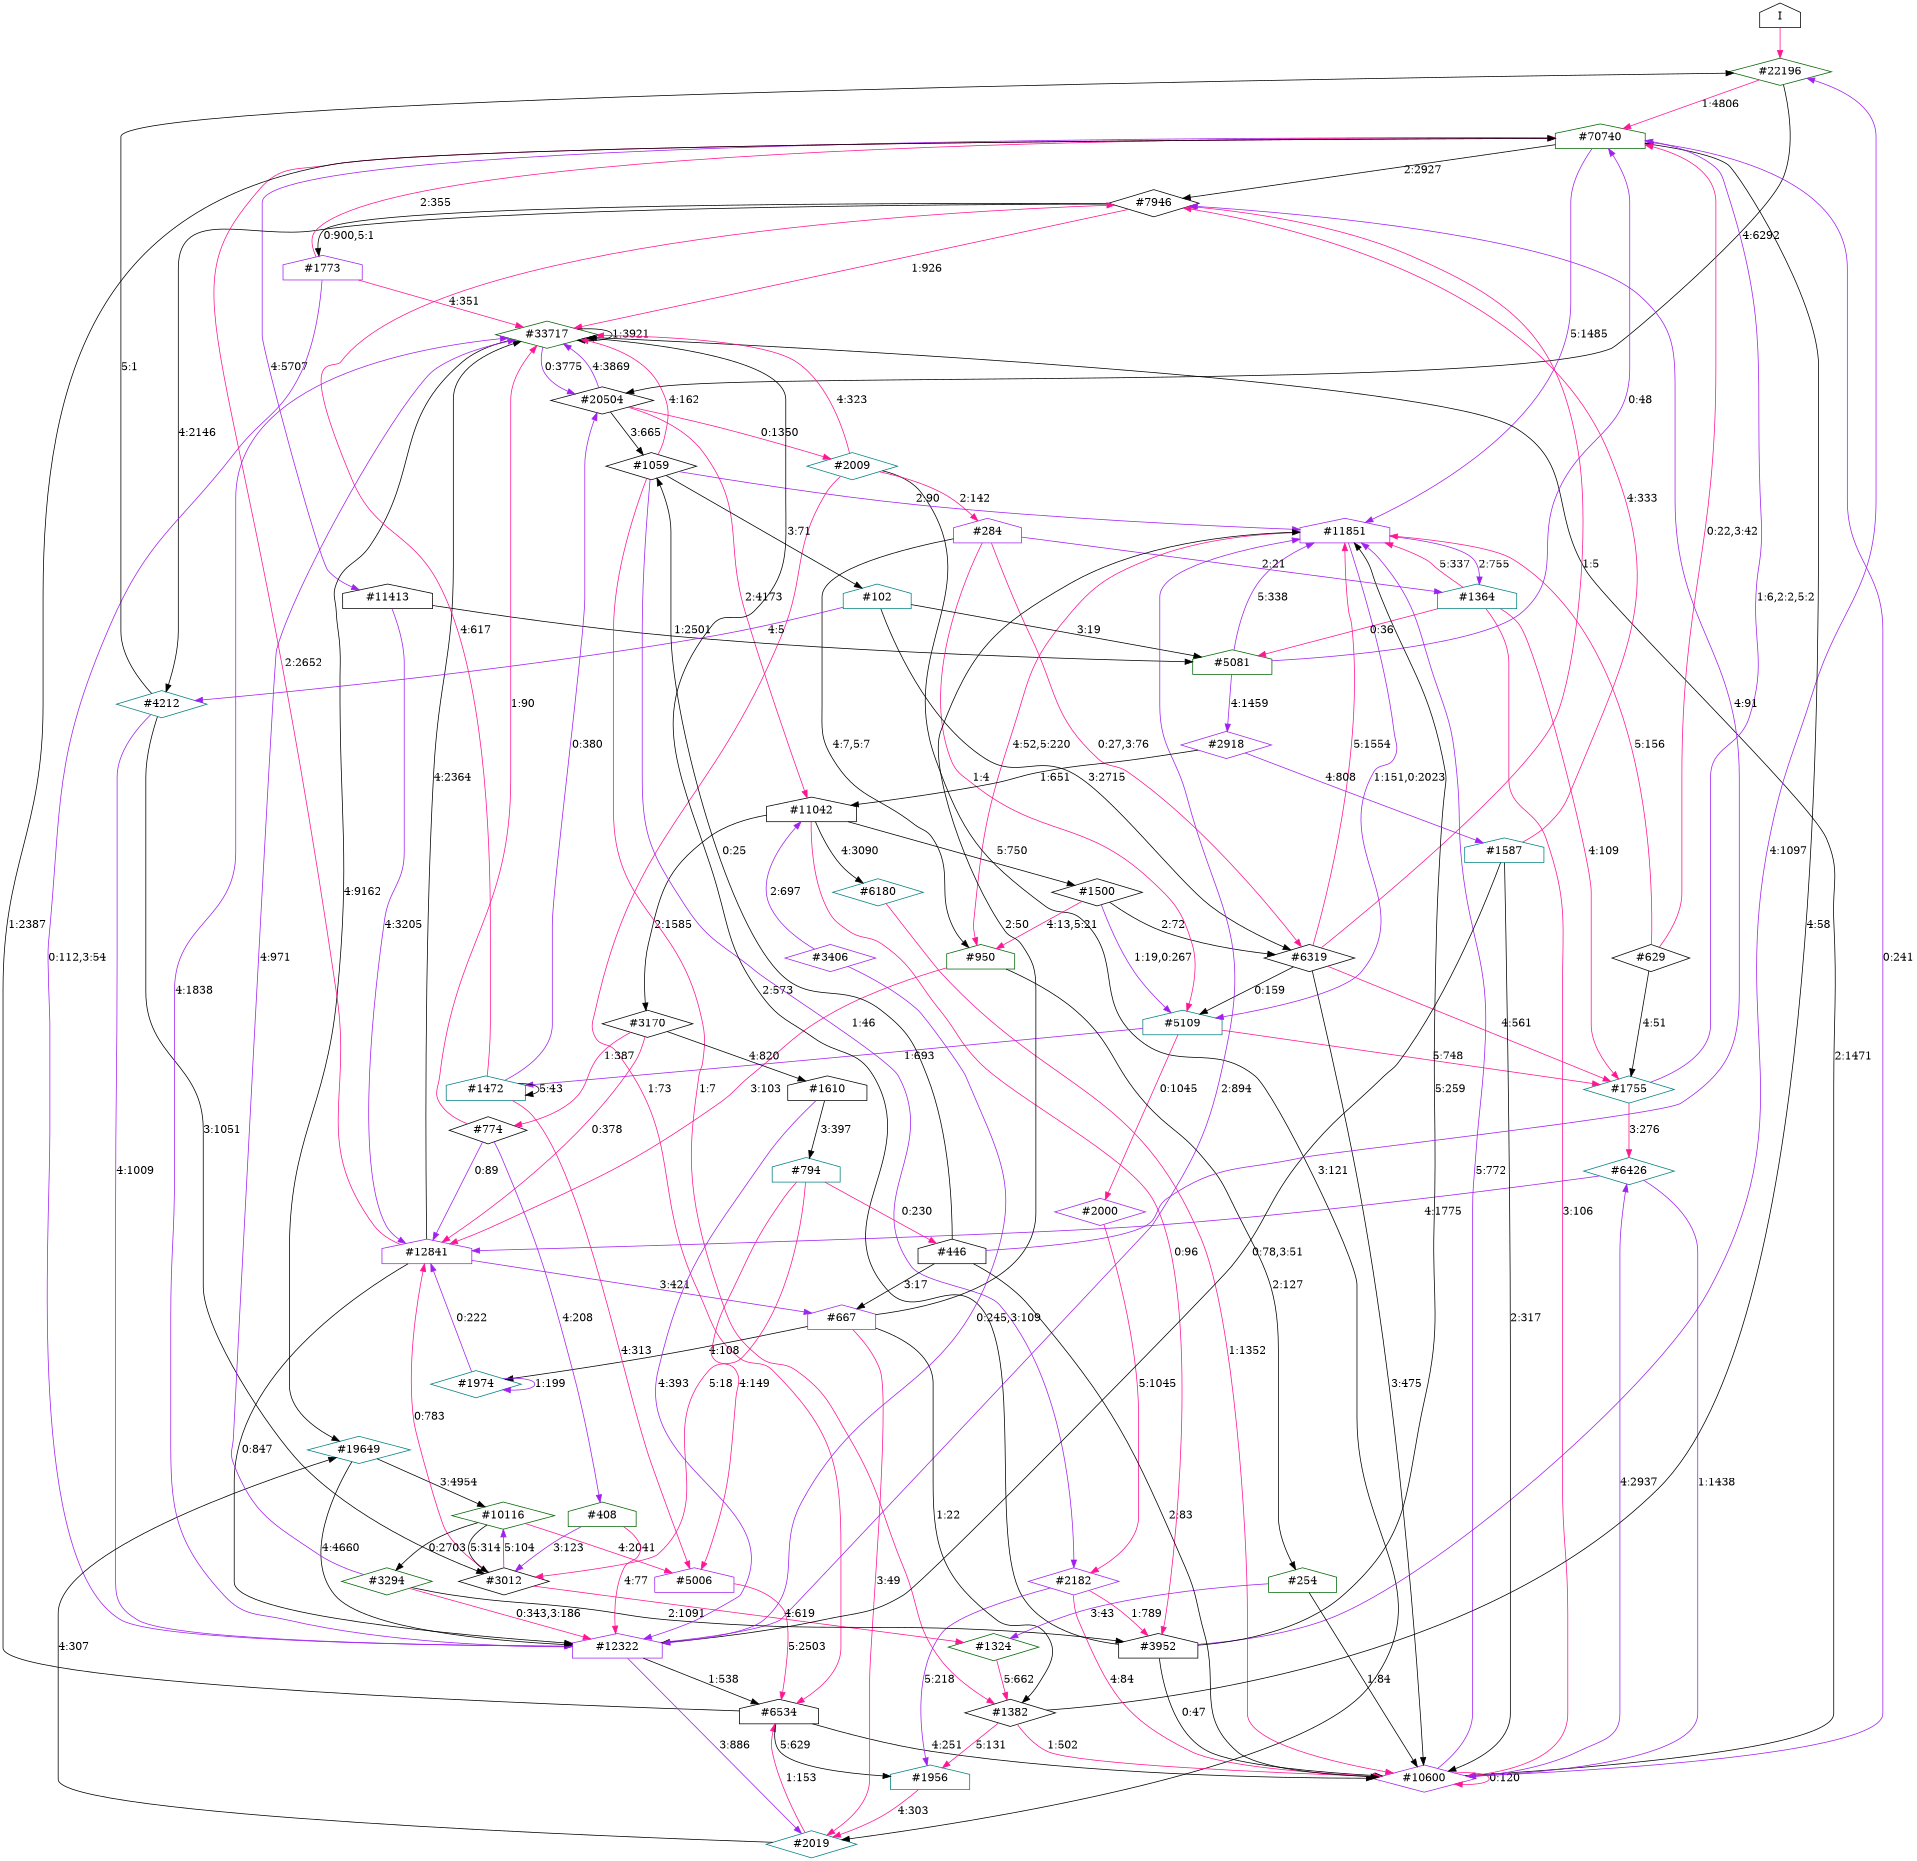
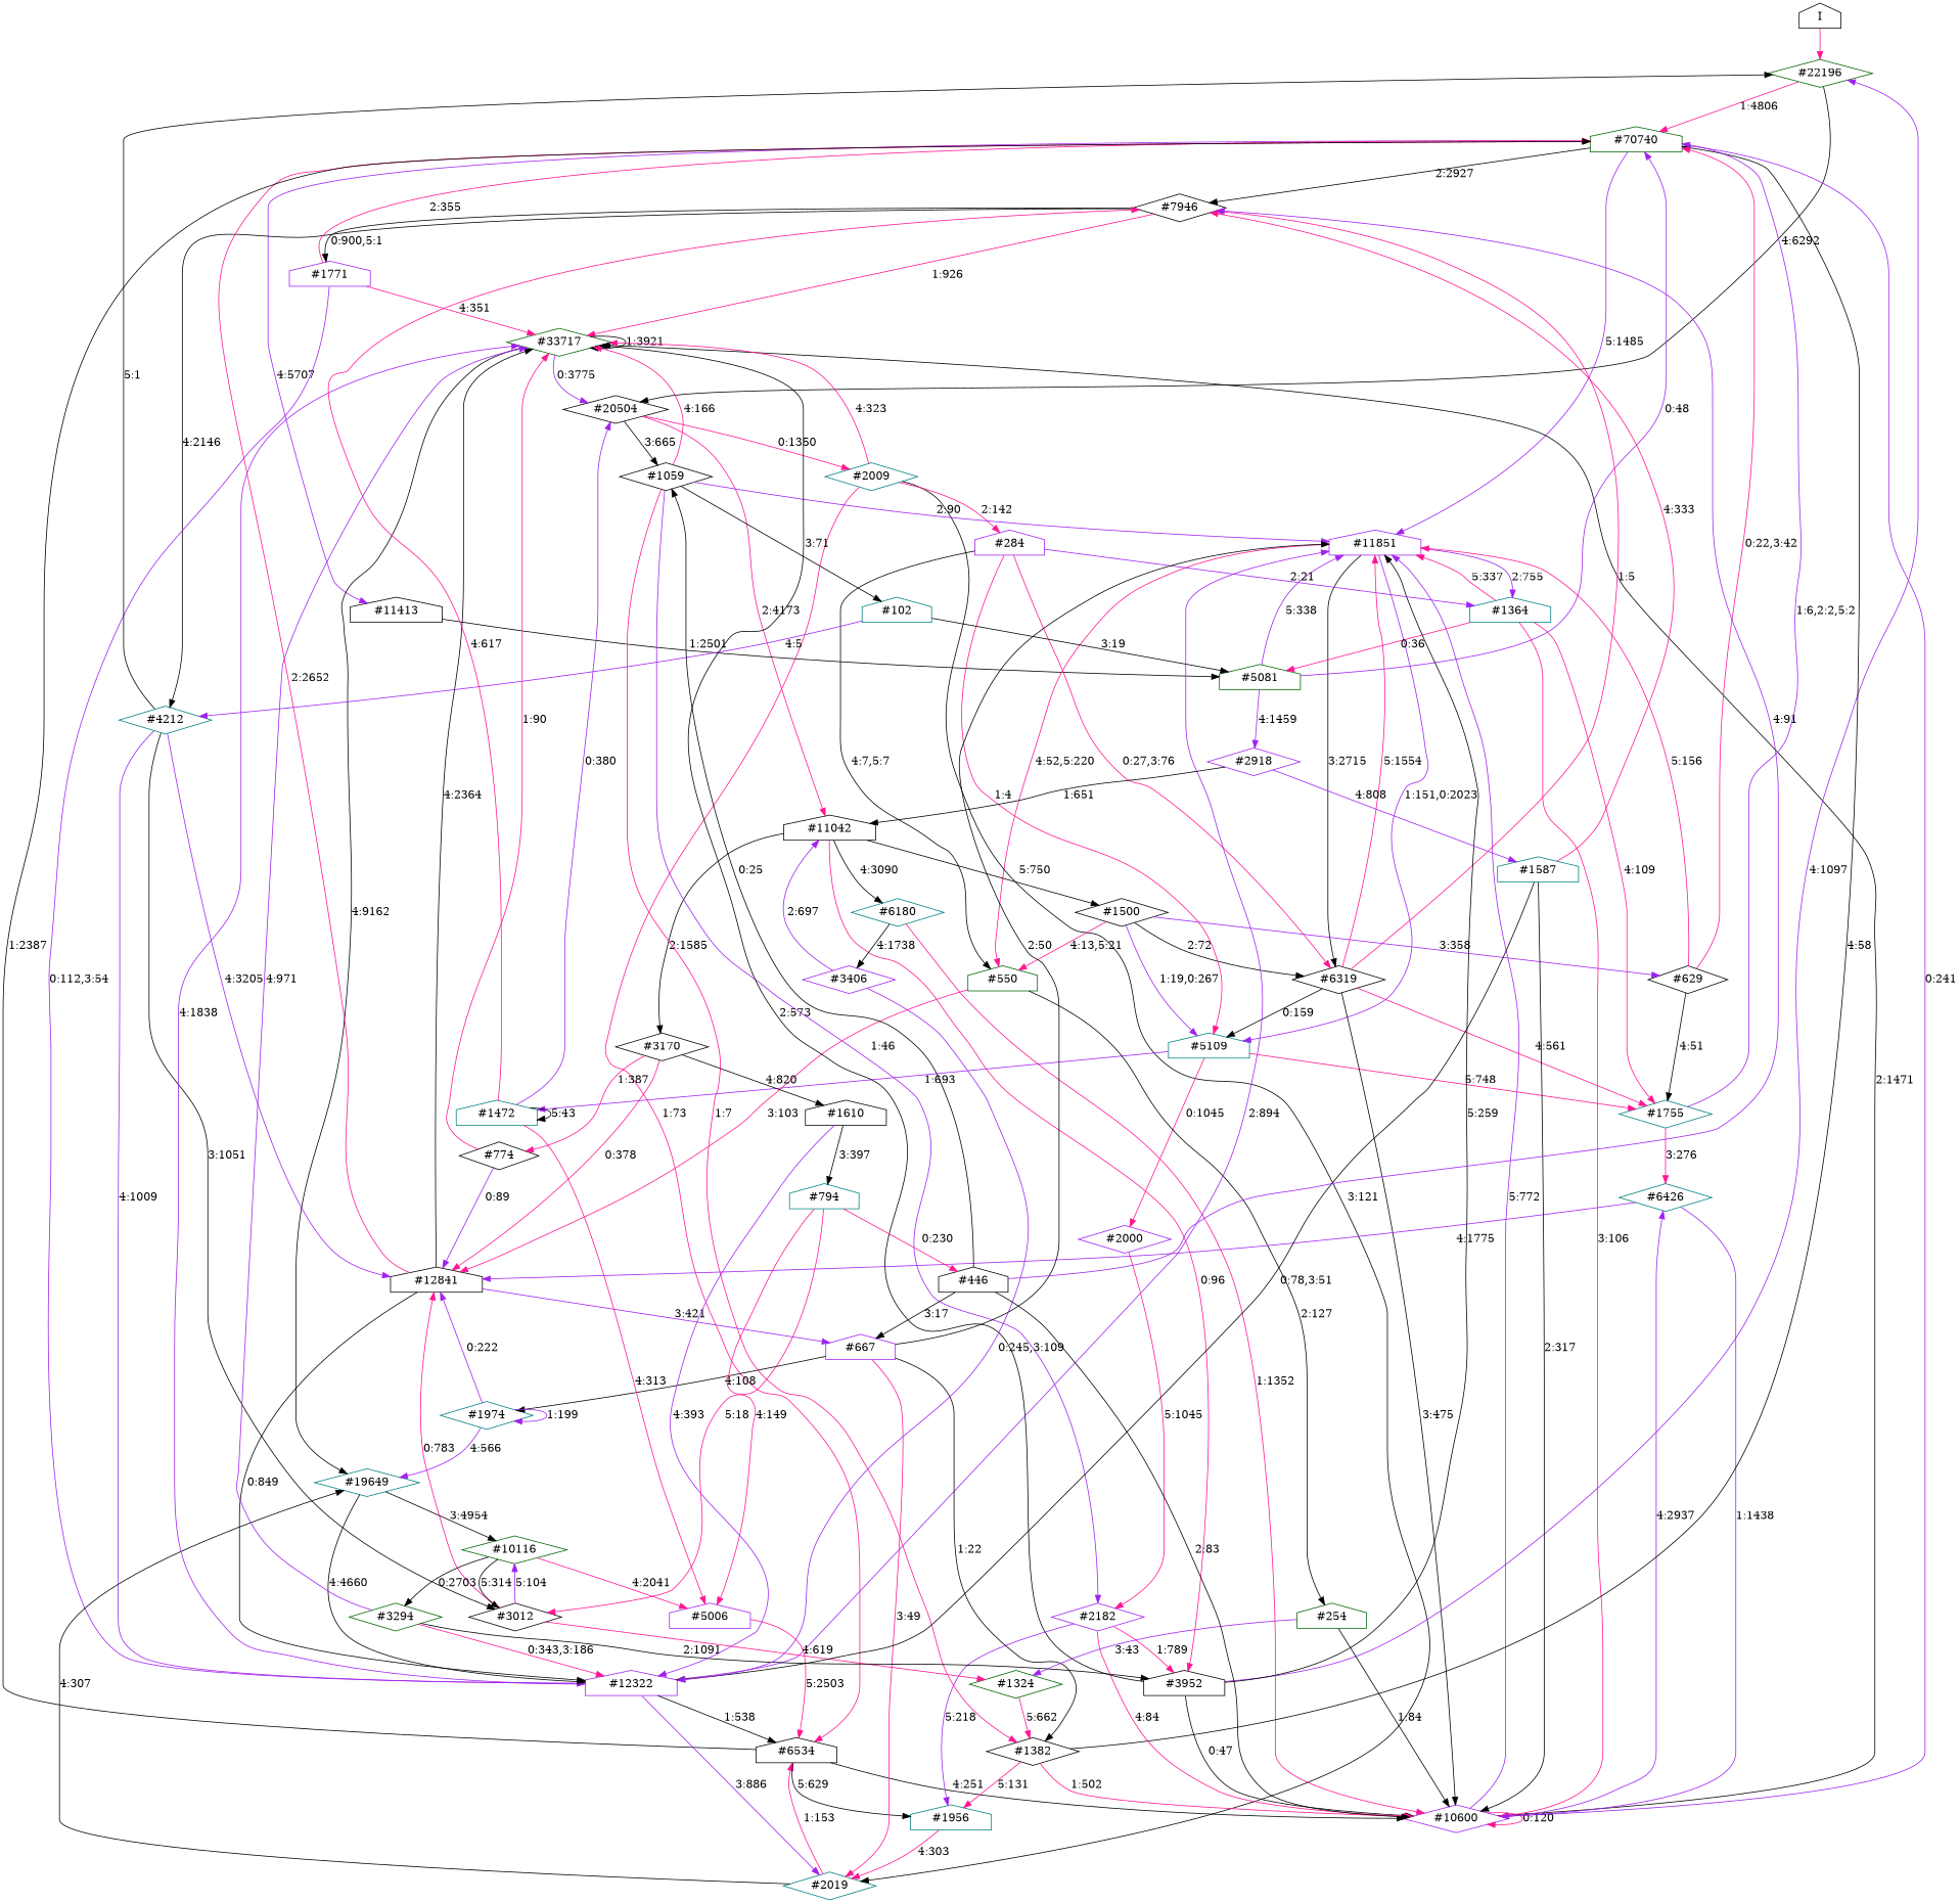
  digraph {
    node [color=black shape=diamond]
    edge [color=deeppink]
    n1 [color=darkgreen label="#22196"]
    n2 [color=darkgreen label="#70740" shape=house]
    n3 [label="#20504"]
    n4 [label="#7946"]
    n5 [label="#11413" shape=house]
    n6 [color=purple label="#11851" shape=house]
    n7 [color=purple label="#10600"]
    n8 [color=darkgreen label="#33717"]
    n9 [label="#11042" shape=house]
    n10 [color=teal label="#2009"]
    n11 [label="#1059"]
    I [shape=house]
-   n13 [color=purple label="#1773" shape=house]
+   n13 [color=purple label="#1771" shape=house]
    n14 [color=teal label="#4212"]
-   n15 [color=purple label="#12841" shape=house]
+   n15 [label="#12841" shape=house]
    n16 [color=darkgreen label="#5081" shape=house]
    n17 [color=teal label="#5109" shape=house]
    n18 [label="#6319"]
    n19 [color=teal label="#1364" shape=house]
-   n20 [color=darkgreen label="#950" shape=house]
+   n20 [color=darkgreen label="#550" shape=house]
    n21 [color=teal label="#6426"]
    n22 [color=teal label="#19649"]
    n23 [label="#3952" shape=house]
    n24 [label="#3170"]
    n25 [label="#1500"]
    n26 [color=teal label="#6180"]
    n27 [color=teal label="#2019"]
    n28 [label="#6534" shape=house]
    n29 [color=purple label="#284" shape=house]
    n30 [label="#1382"]
    n31 [color=purple label="#2182"]
    n32 [color=teal label="#102" shape=house]
    n33 [color=purple label="#12322" shape=house]
    n34 [label="#3012"]
    n35 [color=purple label="#667" shape=house]
    n36 [color=purple label="#2918"]
    n37 [color=teal label="#1755"]
    n38 [color=teal label="#1472" shape=house]
    n39 [color=purple label="#2000"]
    n40 [color=darkgreen label="#254" shape=house]
    n41 [color=darkgreen label="#1324"]
    n42 [color=darkgreen label="#10116"]
    n43 [color=teal label="#1956" shape=house]
    n44 [color=purple label="#5006" shape=house]
    n45 [color=darkgreen label="#3294"]
    n46 [color=teal label="#1974"]
    n47 [color=teal label="#1587" shape=house]
    n48 [label="#1610" shape=house]
    n49 [label="#774"]
    n50 [label="#629"]
    n51 [color=purple label="#3406"]
    n52 [color=teal label="#794" shape=house]
-   n53 [color=darkgreen label="#408" shape=house]
    n54 [label="#446" shape=house]
    n1 -> n2 [label="1:4806"]
    n1 -> n3 [color=black label="4:6292"]
    n2 -> n4 [color=black label="2:2927"]
    n2 -> n5 [color=purple label="4:5707"]
    n2 -> n6 [color=purple label="5:1485"]
    n2 -> n7 [color=purple label="0:241"]
-   n3 -> n8 [color=purple label="4:3869"]
    n3 -> n9 [label="2:4173"]
    n3 -> n10 [label="0:1350"]
    n3 -> n11 [color=black label="3:665"]
    n4 -> n8 [label="1:926"]
    n4 -> n13 [color=black label="0:900,5:1"]
    n4 -> n14 [color=black label="4:2146"]
-   n5 -> n15 [color=purple label="4:3205"]
+   n14 -> n15 [color=purple label="4:3205"]
    n5 -> n16 [color=black label="1:2501"]
    n6 -> n17 [color=purple label="1:151,0:2023"]
-   n32 -> n18 [color=black label="3:2715"]
+   n6 -> n18 [color=black label="3:2715"]
    n6 -> n19 [color=purple label="2:755"]
    n6 -> n20 [label="4:52,5:220"]
    n7 -> n6 [color=purple label="5:772"]
    n7 -> n7 [label="0:120"]
    n7 -> n8 [color=black label="2:1471"]
    n7 -> n21 [color=purple label="4:2937"]
    n8 -> n3 [color=purple label="0:3775"]
    n8 -> n8 [color=black label="1:3921"]
    n8 -> n22 [color=black label="4:9162"]
    n9 -> n23 [label="0:96"]
    n9 -> n24 [color=black label="2:1585"]
    n9 -> n25 [color=black label="5:750"]
    n9 -> n26 [color=black label="4:3090"]
    n10 -> n8 [label="4:323"]
    n10 -> n27 [color=black label="3:121"]
    n10 -> n28 [label="1:73"]
    n10 -> n29 [label="2:142"]
    n11 -> n6 [color=purple label="2:90"]
-   n11 -> n8 [label="4:162"]
+   n11 -> n8 [label="4:166"]
    n11 -> n30 [label="1:7"]
    n11 -> n31 [color=purple label="1:46"]
    n11 -> n32 [color=black label="3:71"]
    I -> n1
    n13 -> n2 [label="2:355"]
    n13 -> n8 [label="4:351"]
    n13 -> n33 [color=purple label="0:112,3:54"]
    n14 -> n1 [color=black label="5:1"]
    n14 -> n33 [color=purple label="4:1009"]
    n14 -> n34 [color=black label="3:1051"]
    n15 -> n2 [label="2:2652"]
    n15 -> n8 [color=black label="4:2364"]
-   n15 -> n33 [color=black label="0:847"]
+   n15 -> n33 [color=black label="0:849"]
    n15 -> n35 [color=purple label="3:421"]
    n16 -> n2 [color=purple label="0:48"]
    n16 -> n6 [color=purple label="5:338"]
    n16 -> n36 [color=purple label="4:1459"]
    n17 -> n37 [label="5:748"]
    n17 -> n38 [color=purple label="1:693"]
    n17 -> n39 [label="0:1045"]
    n18 -> n4 [label="1:5"]
    n18 -> n6 [label="5:1554"]
    n18 -> n7 [color=black label="3:475"]
    n18 -> n17 [color=black label="0:159"]
    n18 -> n37 [label="4:561"]
    n19 -> n6 [label="5:337"]
    n19 -> n7 [label="3:106"]
    n19 -> n16 [label="0:36"]
    n19 -> n37 [label="4:109"]
    n20 -> n15 [label="3:103"]
    n20 -> n40 [color=black label="2:127"]
    n21 -> n7 [color=purple label="1:1438"]
    n21 -> n15 [color=purple label="4:1775"]
    n22 -> n33 [color=black label="4:4660"]
    n22 -> n42 [color=black label="3:4954"]
    n23 -> n1 [color=purple label="4:1097"]
    n23 -> n6 [color=black label="5:259"]
    n23 -> n7 [color=black label="0:47"]
    n23 -> n8 [color=black label="2:573"]
    n24 -> n15 [label="0:378"]
    n24 -> n48 [color=black label="4:820"]
    n24 -> n49 [label="1:387"]
    n25 -> n17 [color=purple label="1:19,0:267"]
    n25 -> n18 [color=black label="2:72"]
    n25 -> n20 [label="4:13,5:21"]
+   n25 -> n50 [color=purple label="3:358"]
    n26 -> n7 [label="1:1352"]
+   n26 -> n51 [color=black label="4:1738"]
    n27 -> n22 [color=black label="4:307"]
    n27 -> n28 [label="1:153"]
    n28 -> n2 [color=black label="1:2387"]
    n28 -> n7 [color=black label="4:251"]
    n28 -> n43 [color=black label="5:629"]
    n29 -> n17 [label="1:4"]
    n29 -> n18 [label="0:27,3:76"]
    n29 -> n19 [color=purple label="2:21"]
    n29 -> n20 [color=black label="4:7,5:7"]
    n30 -> n2 [color=black label="4:58"]
    n30 -> n7 [label="1:502"]
    n30 -> n43 [label="5:131"]
    n31 -> n7 [label="4:84"]
    n31 -> n23 [label="1:789"]
    n31 -> n43 [color=purple label="5:218"]
    n32 -> n14 [color=purple label="4:5"]
    n32 -> n16 [color=black label="3:19"]
    n33 -> n6 [color=purple label="2:894"]
    n33 -> n8 [color=purple label="4:1838"]
    n33 -> n27 [color=purple label="3:886"]
    n33 -> n28 [color=black label="1:538"]
    n34 -> n15 [label="0:783"]
    n34 -> n41 [label="4:619"]
    n34 -> n42 [color=purple label="5:104"]
    n35 -> n6 [color=black label="2:50"]
    n35 -> n27 [label="3:49"]
    n35 -> n30 [color=black label="1:22"]
    n35 -> n46 [color=black label="4:108"]
    n36 -> n9 [color=black label="1:651"]
    n36 -> n47 [color=purple label="4:808"]
    n37 -> n2 [color=purple label="1:6,2:2,5:2"]
    n37 -> n21 [label="3:276"]
    n38 -> n3 [color=purple label="0:380"]
    n38 -> n4 [label="4:617"]
    n38 -> n38 [color=black label="5:43"]
    n38 -> n44 [label="4:313"]
    n39 -> n31 [label="5:1045"]
    n40 -> n7 [color=black label="1:84"]
    n40 -> n41 [color=purple label="3:43"]
    n41 -> n30 [label="5:662"]
    n42 -> n34 [color=black label="5:314"]
    n42 -> n44 [label="4:2041"]
    n42 -> n45 [color=black label="0:2703"]
    n43 -> n27 [label="4:303"]
    n44 -> n28 [label="5:2503"]
    n45 -> n8 [color=purple label="4:971"]
    n45 -> n23 [color=black label="2:1091"]
    n45 -> n33 [label="0:343,3:186"]
    n46 -> n15 [color=purple label="0:222"]
+   n46 -> n22 [color=purple label="4:566"]
    n46 -> n46 [color=purple label="1:199"]
    n47 -> n4 [label="4:333"]
    n47 -> n7 [color=black label="2:317"]
    n47 -> n33 [color=black label="0:78,3:51"]
    n48 -> n33 [color=purple label="4:393"]
    n48 -> n52 [color=black label="3:397"]
    n49 -> n8 [label="1:90"]
    n49 -> n15 [color=purple label="0:89"]
-   n49 -> n53 [color=purple label="4:208"]
    n50 -> n2 [label="0:22,3:42"]
    n50 -> n6 [label="5:156"]
    n50 -> n37 [color=black label="4:51"]
    n51 -> n9 [color=purple label="2:697"]
    n51 -> n33 [color=purple label="0:245,3:109"]
    n52 -> n34 [label="5:18"]
    n52 -> n44 [label="4:149"]
    n52 -> n54 [label="0:230"]
-   n53 -> n33 [label="4:77"]
-   n53 -> n34 [color=purple label="3:123"]
    n54 -> n4 [color=purple label="4:91"]
    n54 -> n7 [color=black label="2:83"]
    n54 -> n11 [color=black label="0:25"]
    n54 -> n35 [color=black label="3:17"]
  }
